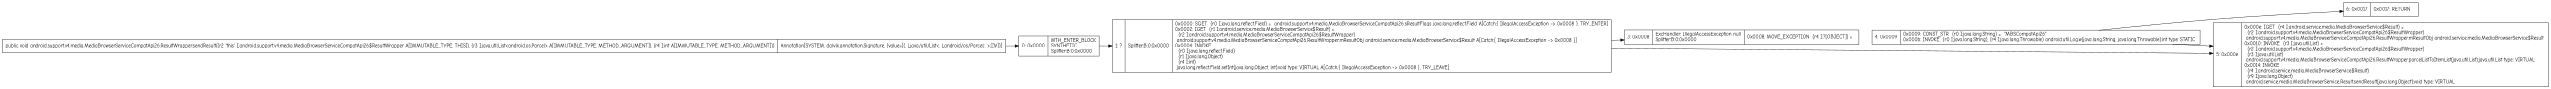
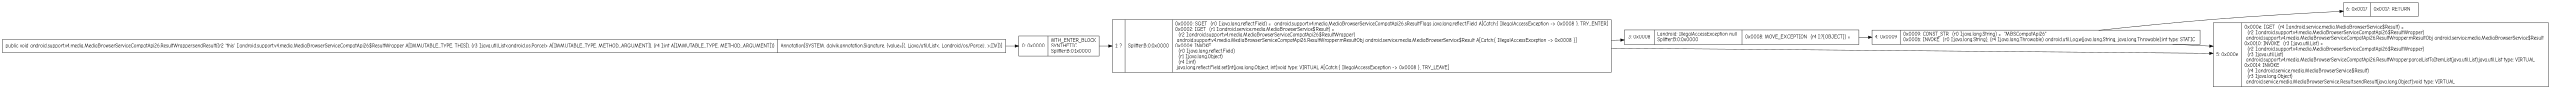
  digraph {
    fontname="Comic Neue"
    rankdir=LR
    node [fontname="Comic Neue" shape=record]
    edge [fontname="Comic Neue"]
-   n1 [label="{0\:\ 0x0000|MTH_ENTER_BLOCK\lSYNTHETIC\lSplitter:B:0:0x0000\l}"]
+   n1 [label="{0\:\ 0x0000|MTH_ENTER_BLOCK\lSYNTHETIC\lSplitter:B:0:1x0000\l}"]
    n2 [label="{1\:\ ?|Splitter:B:0:0x0000\l|0x0000: SGET  (r0 I:java.lang.reflect.Field) =  android.support.v4.media.MediaBrowserServiceCompatApi26.sResultFlags java.lang.reflect.Field A[Catch:\{ IllegalAccessException \-\> 0x0008 \}, TRY_ENTER]\l0x0002: IGET  (r1 I:android.service.media.MediaBrowserService$Result) = \l  (r2 I:android.support.v4.media.MediaBrowserServiceCompatApi26$ResultWrapper)\l android.support.v4.media.MediaBrowserServiceCompatApi26.ResultWrapper.mResultObj android.service.media.MediaBrowserService$Result A[Catch:\{ IllegalAccessException \-\> 0x0008 \}]\l0x0004: INVOKE  \l  (r0 I:java.lang.reflect.Field)\l  (r1 I:java.lang.Object)\l  (r4 I:int)\l java.lang.reflect.Field.setInt(java.lang.Object, int):void type: VIRTUAL A[Catch:\{ IllegalAccessException \-\> 0x0008 \}, TRY_LEAVE]\l}"]
-   n3 [label="{3\:\ 0x0008|ExcHandler: IllegalAccessException null\lSplitter:B:0:0x0000\l|0x0008: MOVE_EXCEPTION  (r4 I:?[OBJECT]) =  \l}"]
-   n4 [label="{5\:\ 0x000e|0x000e: IGET  (r4 I:android.service.media.MediaBrowserService$Result) = \l  (r2 I:android.support.v4.media.MediaBrowserServiceCompatApi26$ResultWrapper)\l android.support.v4.media.MediaBrowserServiceCompatApi26.ResultWrapper.mResultObj android.service.media.MediaBrowserService$Result \l0x0010: INVOKE  (r3 I:java.util.List) = \l  (r2 I:android.support.v4.media.MediaBrowserServiceCompatApi26$ResultWrapper)\l  (r3 I:java.util.List)\l android.support.v4.media.MediaBrowserServiceCompatApi26.ResultWrapper.parcelListToItemList(java.util.List):java.util.List type: VIRTUAL \l0x0014: INVOKE  \l  (r4 I:android.service.media.MediaBrowserService$Result)\l  (r9 I:java.lang.Object)\l android.service.media.MediaBrowserService.Result.sendResult(java.lang.Object):void type: VIRTUAL \l}"]
+   n3 [label="{3\:\ 0x0008|Landroid: IllegalAccessException null\lSplitter:B:0:0x0000\l|0x0008: MOVE_EXCEPTION  (r4 I:?[OBJECT]) =  \l}"]
+   n4 [label="{5\:\ 0x000e|0x000e: IGET  (r4 I:android.service.media.MediaBrowserService$Result) = \l  (r2 I:android.support.v4.media.MediaBrowserServiceCompatApi26$ResultWrapper)\l android.support.v4.media.MediaBrowserServiceCompatApi26.ResultWrapper.mResultObj android.service.media.MediaBrowserService$Result \l0x0010: INVOKE  (r3 I:java.util.List) = \l  (r2 I:android.support.v4.media.MediaBrowserServiceCompatApi26$ResultWrapper)\l  (r3 I:java.util.List)\l android.support.v4.media.MediaBrowserServiceCompatApi26.ResultWrapper.parcelListToItemList(java.util.List):java.util.List type: VIRTUAL \l0x0014: INVOKE  \l  (r4 I:android.service.media.MediaBrowserService$Result)\l  (r3 I:java.lang.Object)\l android.service.media.MediaBrowserService.Result.sendResult(java.lang.Object):void type: VIRTUAL \l}"]
    n5 [label="{4\:\ 0x0009|0x0009: CONST_STR  (r0 I:java.lang.String) =  \"MBSCompatApi26\" \l0x000b: INVOKE  (r0 I:java.lang.String), (r4 I:java.lang.Throwable) android.util.Log.w(java.lang.String, java.lang.Throwable):int type: STATIC \l}"]
    n6 [label="{6\:\ 0x0017|0x0017: RETURN   \l}"]
    n7 [label="{public void android.support.v4.media.MediaBrowserServiceCompatApi26.ResultWrapper.sendResult((r2 'this' I:android.support.v4.media.MediaBrowserServiceCompatApi26$ResultWrapper A[IMMUTABLE_TYPE, THIS]), (r3 I:java.util.List\<android.os.Parcel\> A[IMMUTABLE_TYPE, METHOD_ARGUMENT]), (r4 I:int A[IMMUTABLE_TYPE, METHOD_ARGUMENT]))  | Annotation[SYSTEM, dalvik.annotation.Signature, \{value=[(, Ljava\/util\/List\<, Landroid\/os\/Parcel;, \>;I)V]\}]\l}"]
    n1 -> n2
    n2 -> n3
    n2 -> n4
+   n3 -> n5
    n5 -> n4
    n5 -> n6
    n7 -> n1
  }
